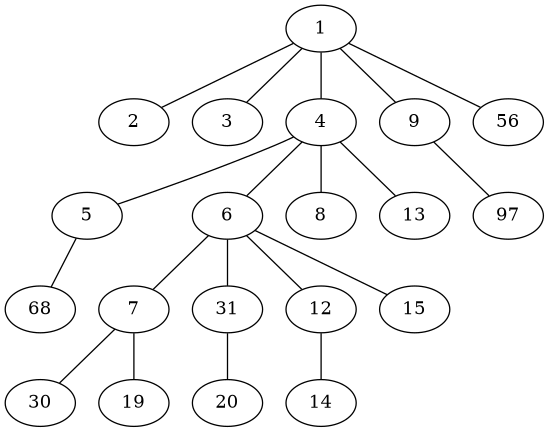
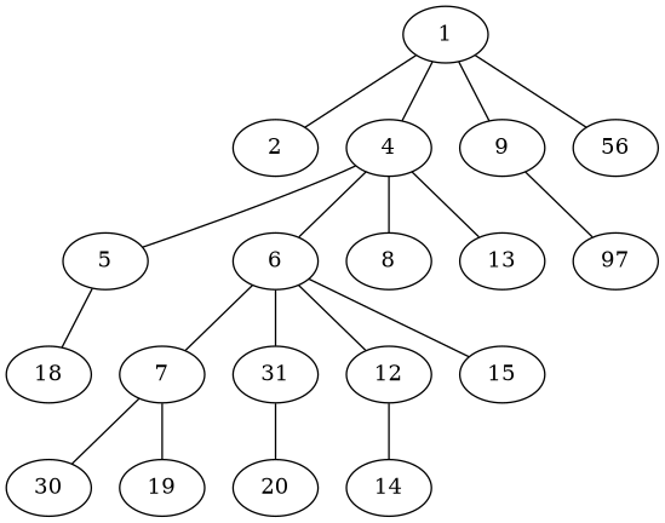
  graph {
    1
    2
-   3
    4
    9
    n6 [label=56]
    5
    6
    8
    13
    n11 [label=97]
-   18 [label=68]
+   18
    7
    n14 [label=31]
    12
    15
    n17 [label=30]
    19
    20
    14
    1 -- 2
-   1 -- 3
    1 -- 4
    1 -- 9
    1 -- n6
    4 -- 5
    4 -- 6
    4 -- 8
    4 -- 13
    9 -- n11
    5 -- 18
    6 -- 7
    6 -- n14
    6 -- 12
    6 -- 15
    7 -- n17
    7 -- 19
    n14 -- 20
    12 -- 14
  }
